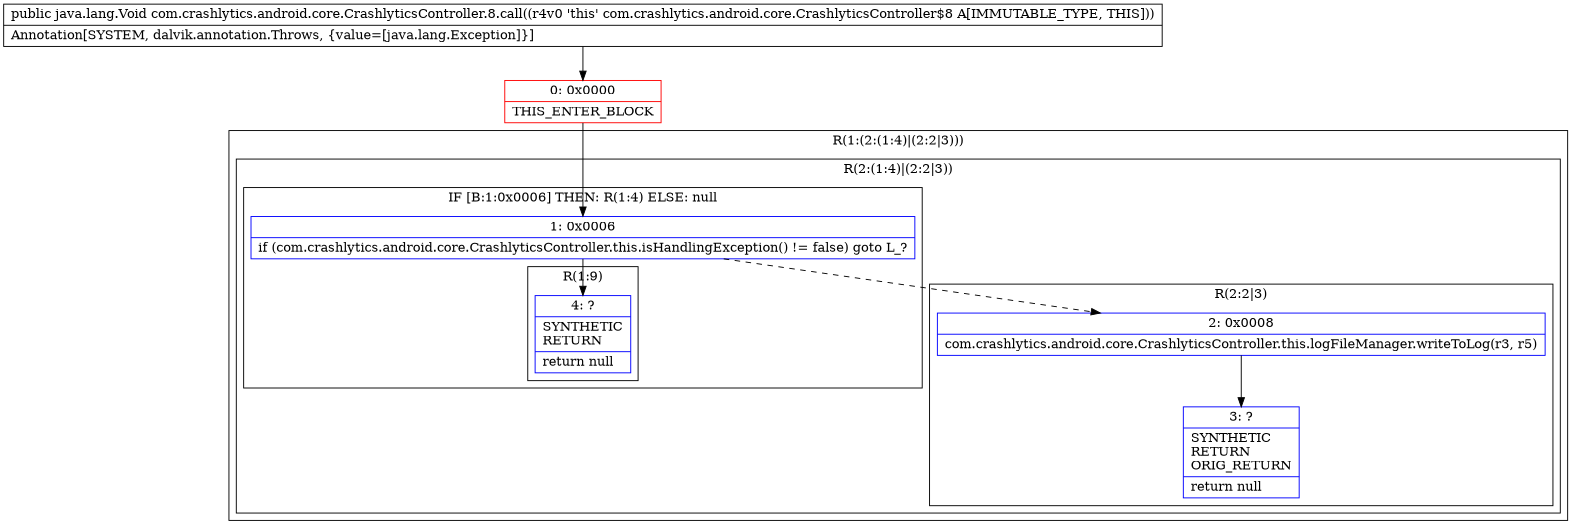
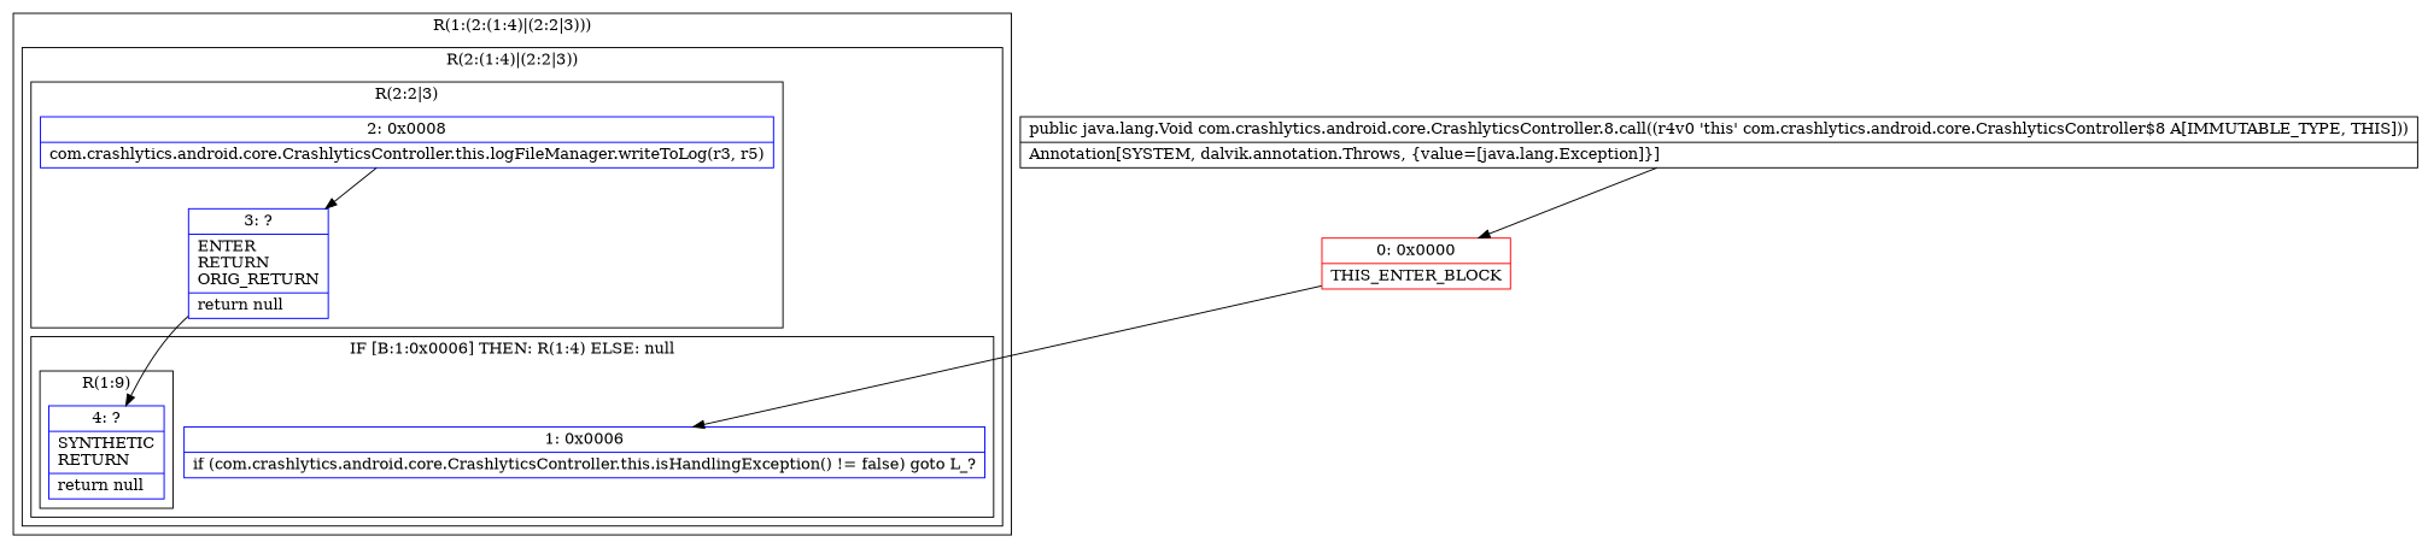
  digraph {
    node [color=blue shape=record]
    n1 [label="{4\:\ ?|SYNTHETIC\lRETURN\l|return null\l}"]
    n2 [label="{1\:\ 0x0006|if (com.crashlytics.android.core.CrashlyticsController.this.isHandlingException() != false) goto L_?\l}"]
    n3 [label="{2\:\ 0x0008|com.crashlytics.android.core.CrashlyticsController.this.logFileManager.writeToLog(r3, r5)\l}"]
-   n4 [label="{3\:\ ?|SYNTHETIC\lRETURN\lORIG_RETURN\l|return null\l}"]
+   n4 [label="{3\:\ ?|ENTER\lRETURN\lORIG_RETURN\l|return null\l}"]
    n5 [color=red label="{0\:\ 0x0000|THIS_ENTER_BLOCK\l}"]
    n6 [label="{public java.lang.Void com.crashlytics.android.core.CrashlyticsController.8.call((r4v0 'this' com.crashlytics.android.core.CrashlyticsController$8 A[IMMUTABLE_TYPE, THIS]))  | Annotation[SYSTEM, dalvik.annotation.Throws, \{value=[java.lang.Exception]\}]\l}" color=""]
    subgraph cluster_1 {
      label="R(1:(2:(1:4)|(2:2|3)))"
      subgraph cluster_2 {
        label="R(2:(1:4)|(2:2|3))"
        subgraph cluster_3 {
          label="IF [B:1:0x0006] THEN: R(1:4) ELSE: null"
          n2
          subgraph cluster_4 {
            label="R(1:9)"
            n1
          }
        }
        subgraph cluster_5 {
          label="R(2:2|3)"
          n3
          n4
        }
      }
    }
-   n2 -> n1
-   n2 -> n3 [style=dashed]
+   n4 -> n1
    n3 -> n4
    n5 -> n2
    n6 -> n5
  }
